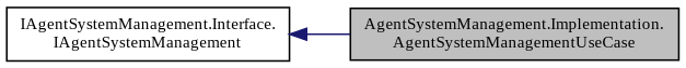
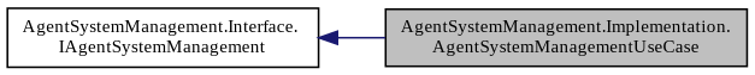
  digraph {
    rankdir=LR
    fontname="Liberation Serif"
    node [color=black fontname="Liberation Serif" fontsize=10 shape=record style=filled]
    n1 [fillcolor=grey75 fontcolor=black height=0.2 label="AgentSystemManagement.Implementation.\lAgentSystemManagementUseCase" width=0.4]
-   n2 [fillcolor=white height=0.2 label="IAgentSystemManagement.Interface.\lIAgentSystemManagement" width=0.4]
+   n2 [fillcolor=white height=0.2 label="AgentSystemManagement.Interface.\lIAgentSystemManagement" width=0.4]
    n2 -> n1 [color=midnightblue dir=back fontname="Liberation Serif" fontsize=10 labelfontname=Helvetica labelfontsize=10 style=solid]
  }
